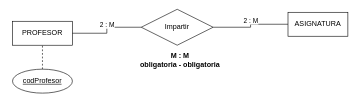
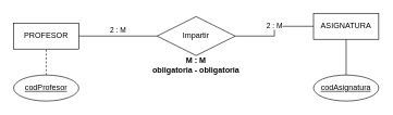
  <mxCell id="0" />
  <mxCell id="1" parent="0" />
  <mxCell id="2" value="PROFESOR" style="whiteSpace=wrap;html=1;align=center;" parent="1" vertex="1"><mxGeometry x="20" y="35" width="100" height="40" as="geometry" /></mxCell>
  <mxCell id="3" value="ASIGNATURA" style="whiteSpace=wrap;html=1;align=center;" parent="1" vertex="1"><mxGeometry x="480" y="20" width="100" height="40" as="geometry" /></mxCell>
- <mxCell id="4" value="Impartir" style="shape=rhombus;perimeter=rhombusPerimeter;whiteSpace=wrap;html=1;align=center;" parent="1" vertex="1"><mxGeometry x="235" y="15" width="120" height="60" as="geometry" /></mxCell>
+ <mxCell id="4" value="Impartir" style="shape=rhombus;perimeter=rhombusPerimeter;whiteSpace=wrap;html=1;align=center;" parent="1" vertex="1"><mxGeometry x="240" y="25" width="120" height="60" as="geometry" /></mxCell>
  <mxCell id="5" value="2 : M" style="endArrow=none;html=1;rounded=0;exitX=1;exitY=0.5;exitDx=0;exitDy=0;entryX=0;entryY=0.5;entryDx=0;entryDy=0;edgeStyle=orthogonalEdgeStyle;verticalAlign=bottom;" parent="1" source="2" target="4" edge="1"><mxGeometry relative="1" as="geometry"><mxPoint x="180" y="165" as="sourcePoint" /><mxPoint x="434" y="415" as="targetPoint" /></mxGeometry></mxCell>
  <mxCell id="6" value="2 : M" style="endArrow=none;html=1;rounded=0;exitX=0;exitY=0.5;exitDx=0;exitDy=0;entryX=1;entryY=0.5;entryDx=0;entryDy=0;edgeStyle=orthogonalEdgeStyle;verticalAlign=bottom;" parent="1" source="3" target="4" edge="1"><mxGeometry relative="1" as="geometry"><mxPoint x="130" y="65" as="sourcePoint" /><mxPoint x="250" y="65" as="targetPoint" /></mxGeometry></mxCell>
  <mxCell id="7" value="&lt;b&gt;M : M&lt;/b&gt;&lt;div&gt;&lt;b&gt;obligatoria - obligatoria&lt;/b&gt;&lt;/div&gt;" style="text;html=1;align=center;verticalAlign=middle;whiteSpace=wrap;rounded=0;" parent="1" vertex="1"><mxGeometry x="225" y="85" width="150" height="30" as="geometry" /></mxCell>
  <mxCell id="8" value="&lt;u&gt;codProfesor&lt;/u&gt;" style="ellipse;whiteSpace=wrap;html=1;align=center;" parent="1" vertex="1"><mxGeometry x="20" y="115" width="100" height="40" as="geometry" /></mxCell>
  <mxCell id="9" value="" style="endArrow=none;html=1;rounded=0;exitX=0.5;exitY=0;exitDx=0;exitDy=0;entryX=0.5;entryY=1;entryDx=0;entryDy=0;dashed=1;" parent="1" source="8" target="2" edge="1"><mxGeometry width="50" height="50" relative="1" as="geometry"><mxPoint x="340" y="255" as="sourcePoint" /><mxPoint x="390" y="205" as="targetPoint" /></mxGeometry></mxCell>
+ <mxCell id="10" value="&lt;u&gt;codAsignatura&lt;/u&gt;" style="ellipse;whiteSpace=wrap;html=1;align=center;" parent="1" vertex="1"><mxGeometry x="480" y="115" width="100" height="40" as="geometry" /></mxCell>
+ <mxCell id="11" value="" style="endArrow=none;html=1;rounded=0;entryX=0.5;entryY=1;entryDx=0;entryDy=0;exitX=0.5;exitY=0;exitDx=0;exitDy=0;" parent="1" source="10" target="3" edge="1"><mxGeometry width="50" height="50" relative="1" as="geometry"><mxPoint x="340" y="255" as="sourcePoint" /><mxPoint x="390" y="205" as="targetPoint" /></mxGeometry></mxCell>
